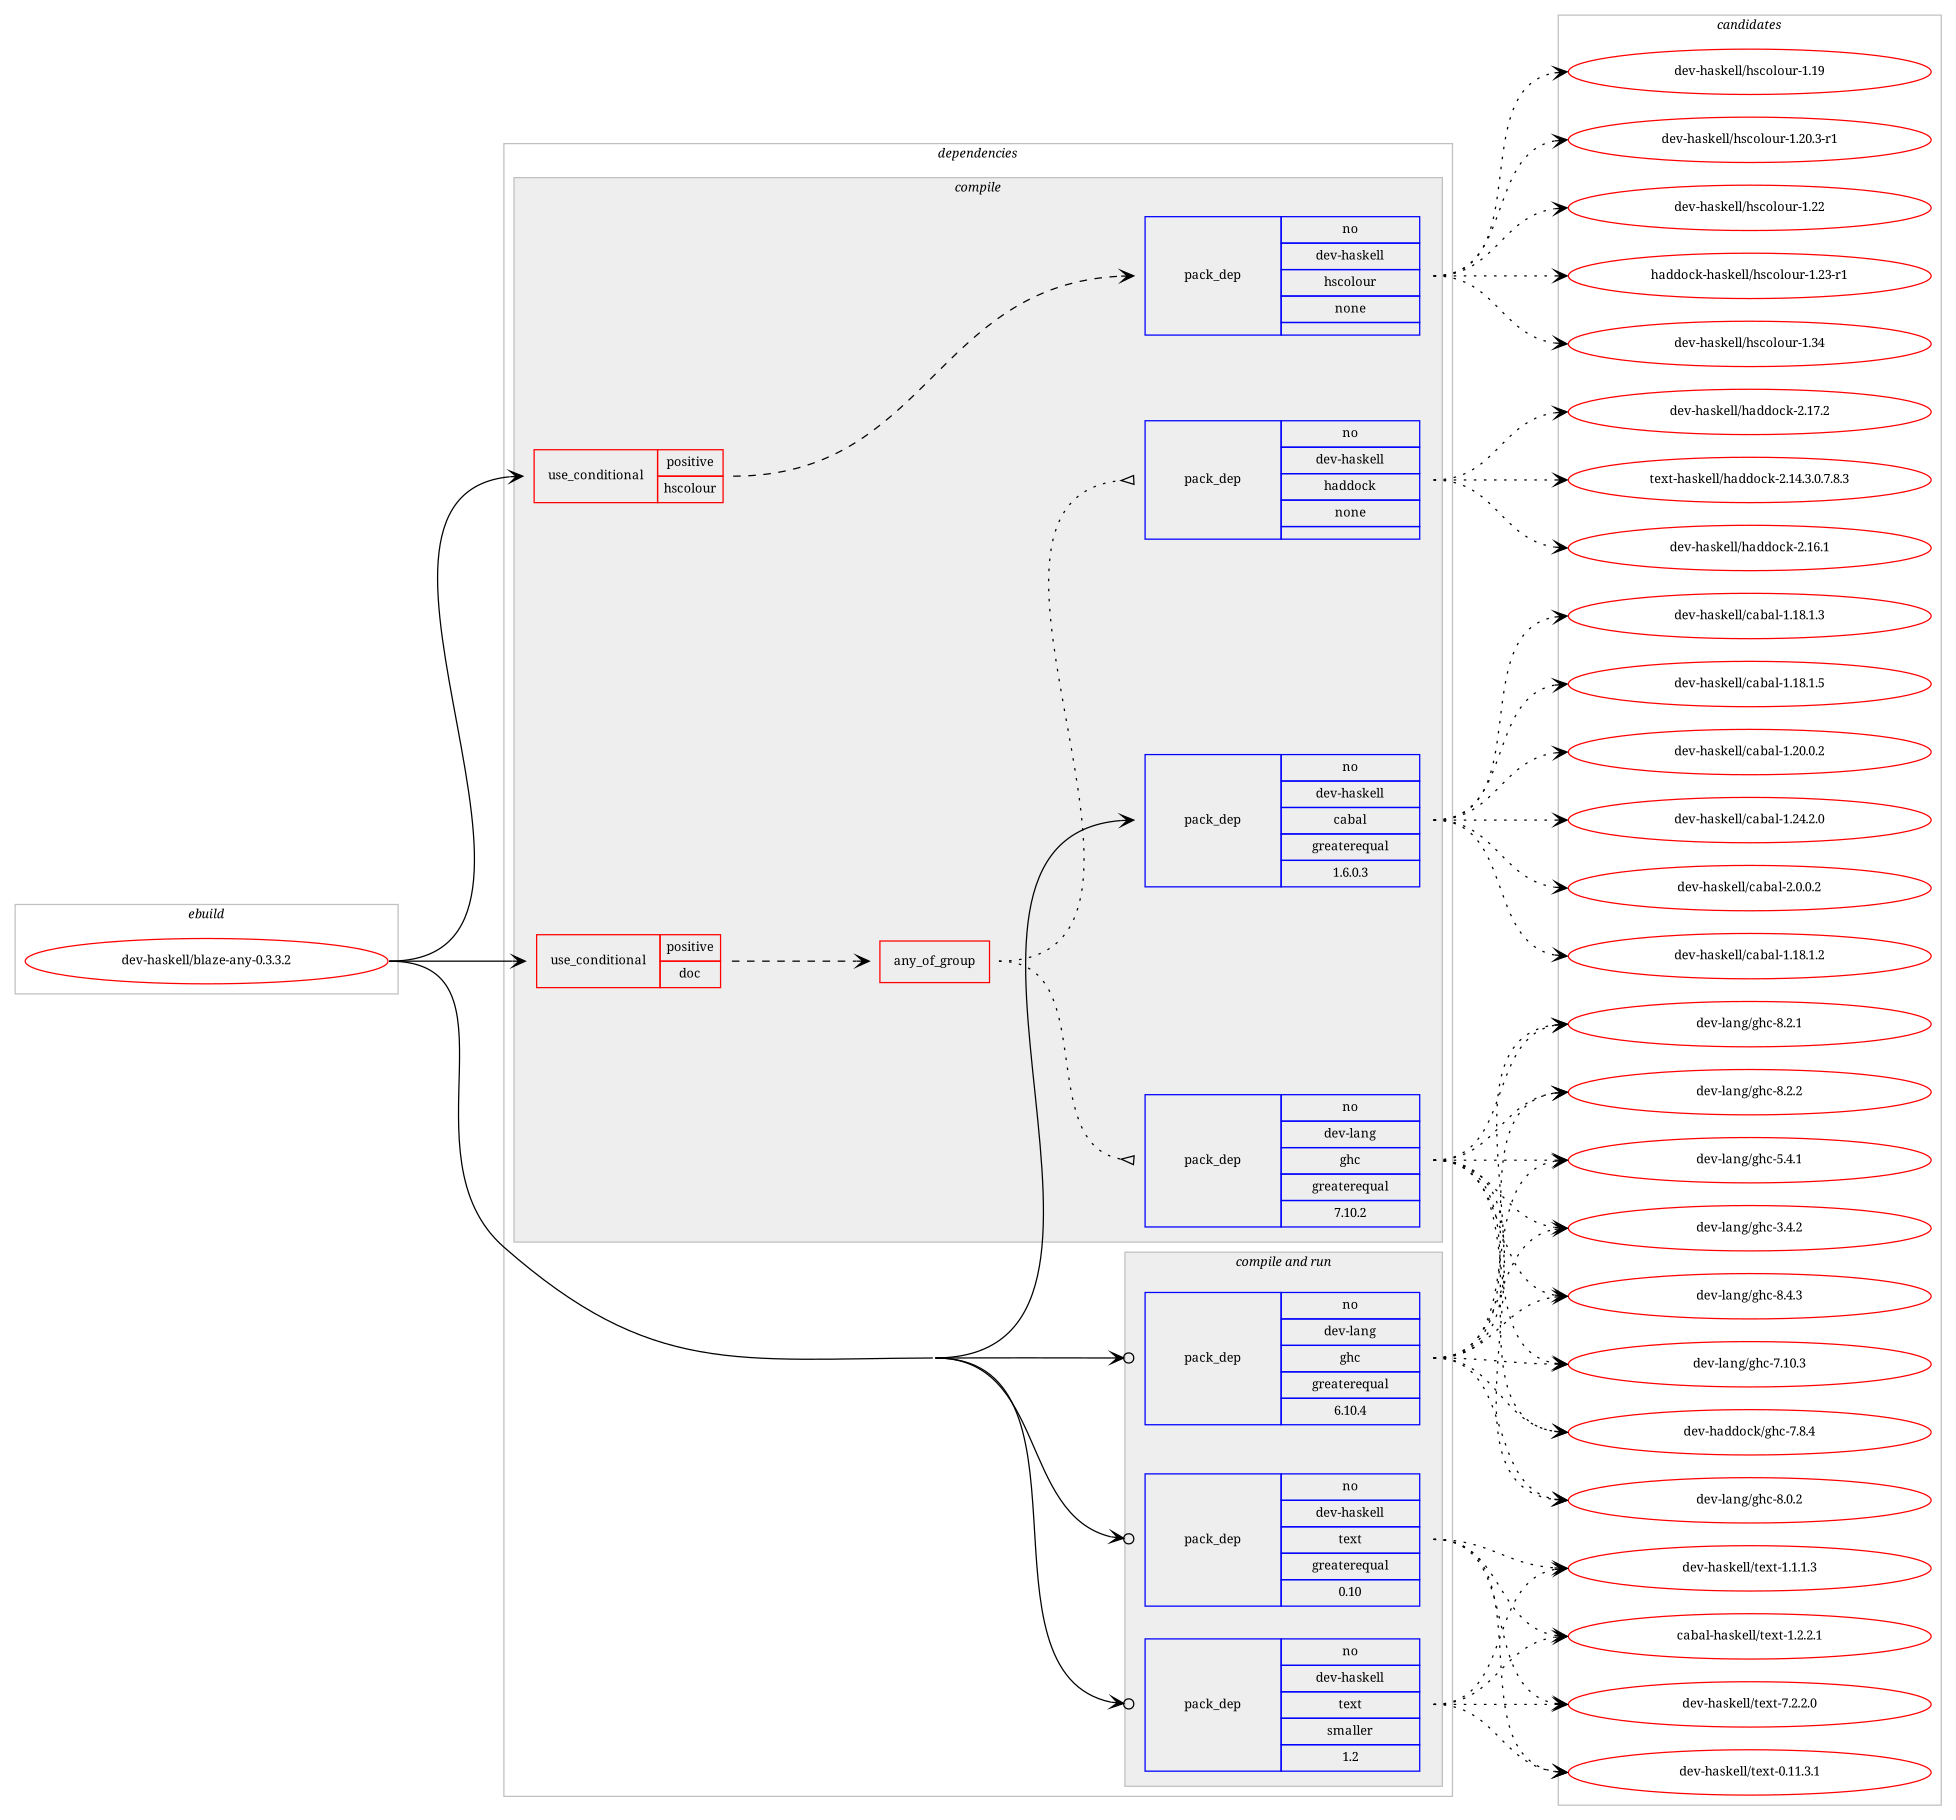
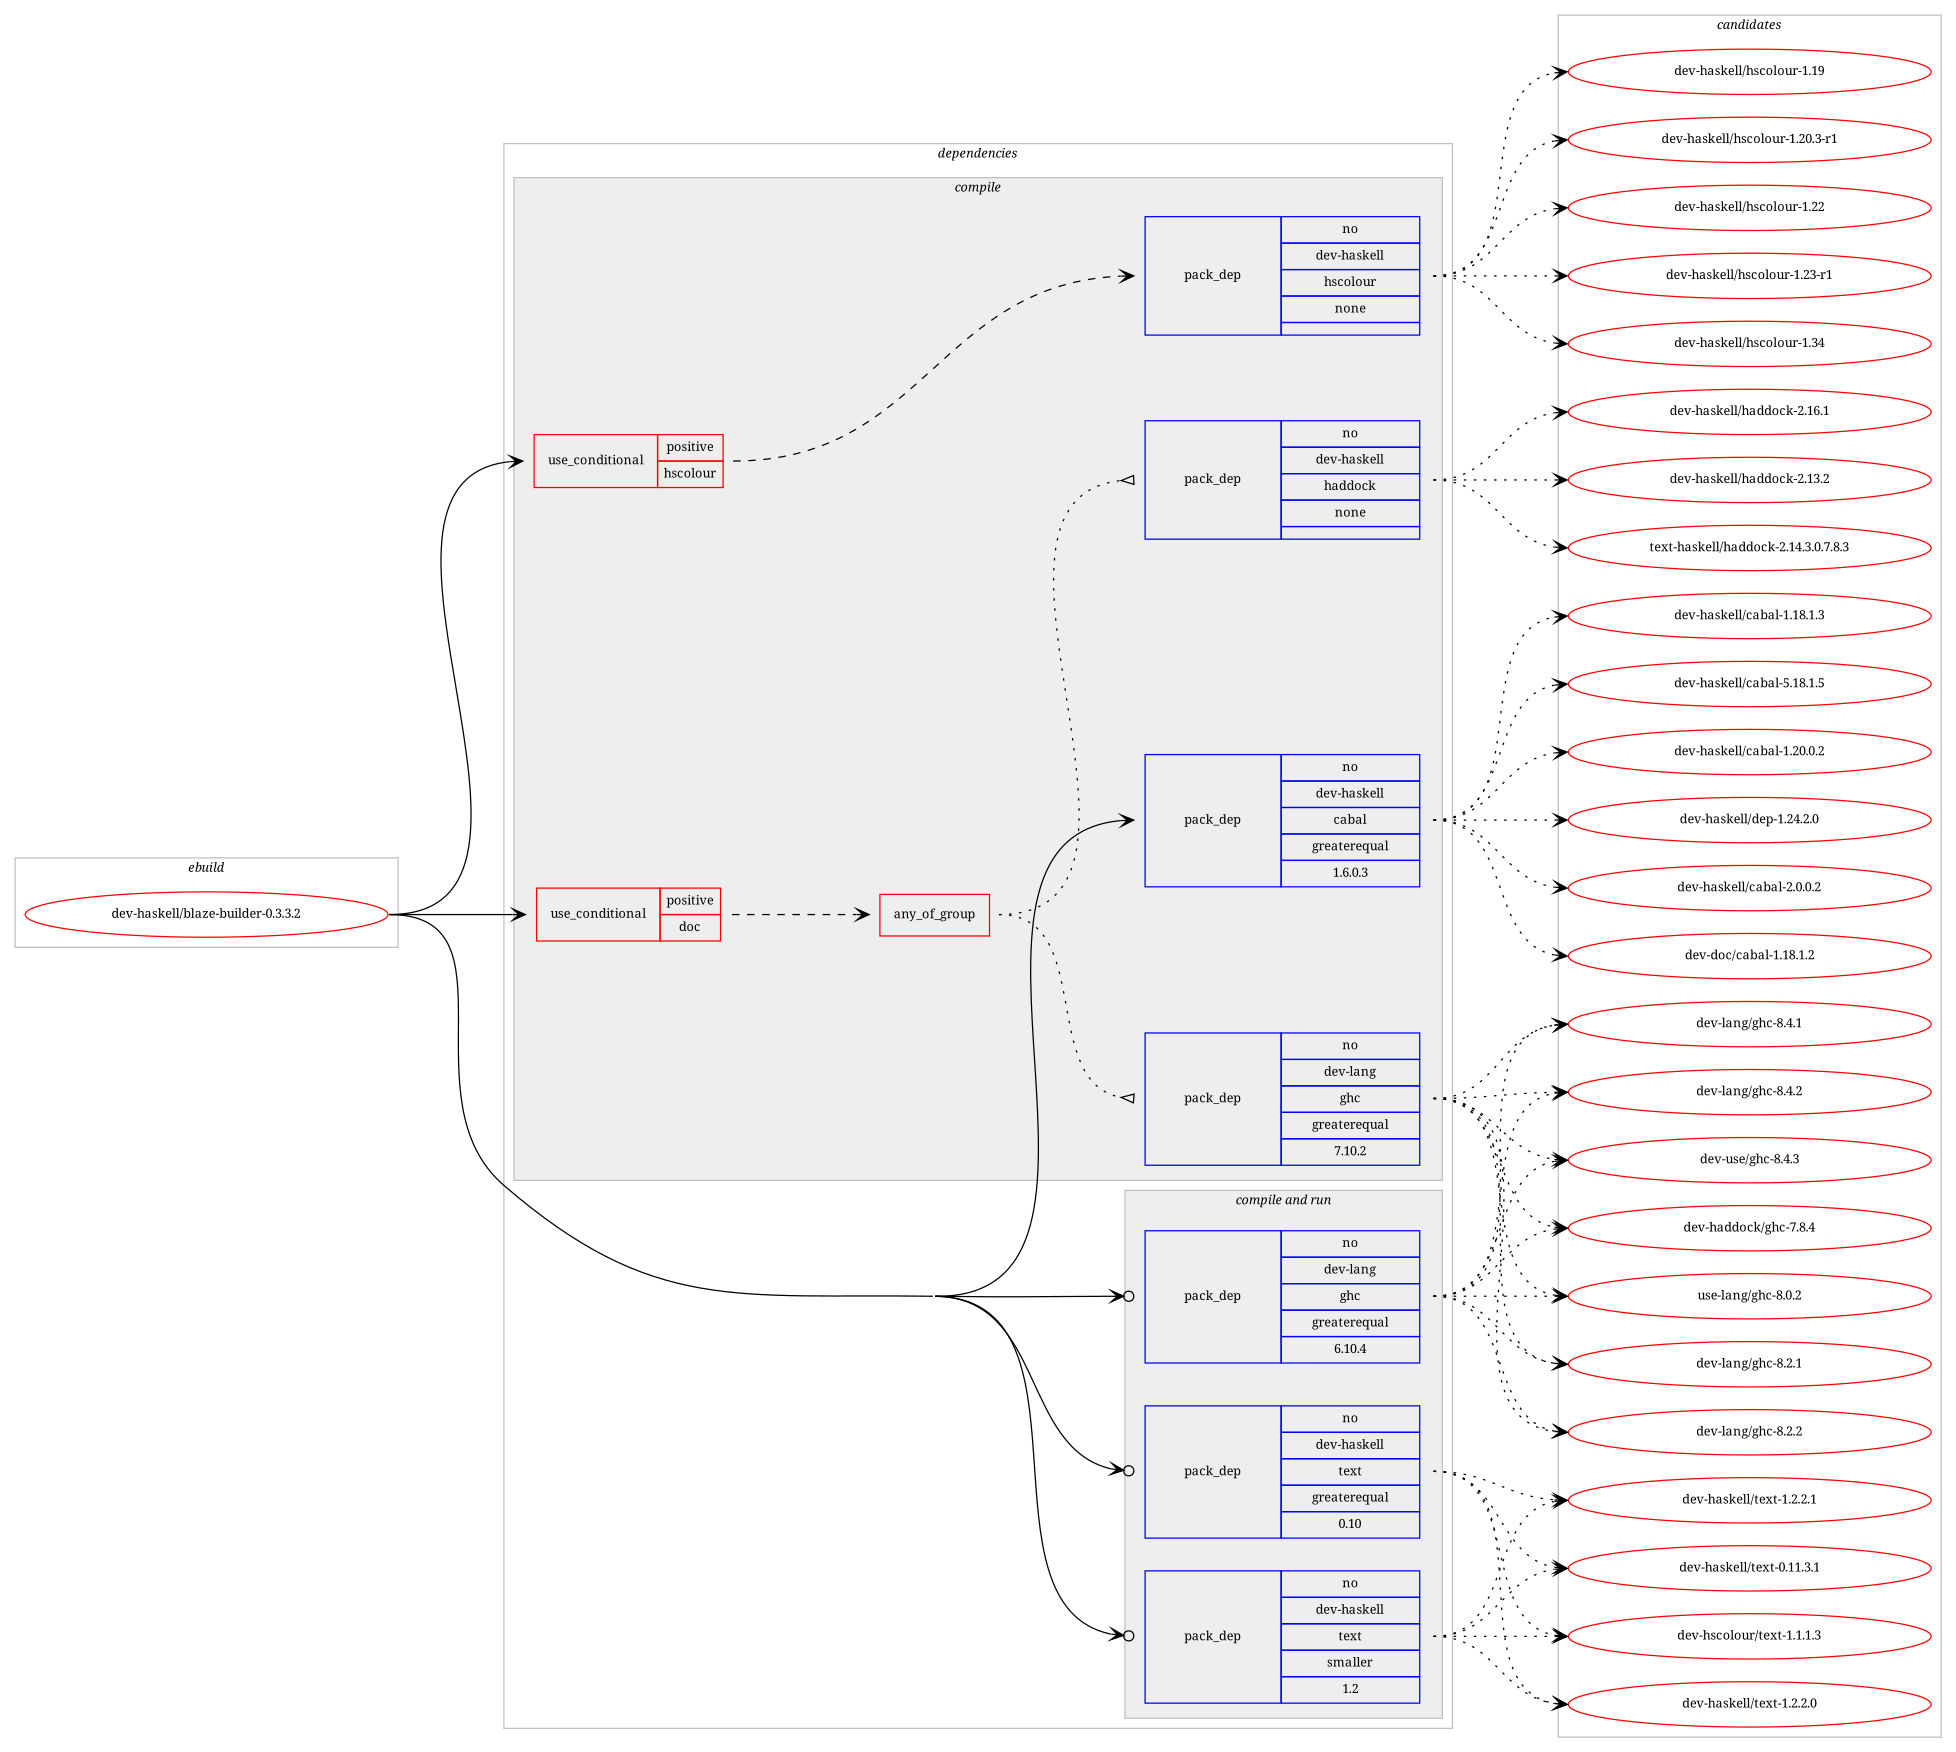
  digraph {
    compound=true
    concentrate=true
    fontname="Noto Serif"
    fontsize=10
    newrank=true
    rankdir=LR
    ranksep=1.5
    node [color=red fontname="Noto Serif" fontsize=10]
    edge [arrowhead=vee fontname="Noto Serif" headport=w style=dotted tailport=e weight=100]
-   n1 [label="dev-haskell/blaze-any-0.3.3.2" width=4]
+   n1 [label="dev-haskell/blaze-builder-0.3.3.2" width=4]
    n2 [color=blue label=<<TABLE BORDER="0" CELLBORDER="1" CELLSPACING="0" CELLPADDING="4" WIDTH="220"><TR><TD ROWSPAN="6" CELLPADDING="30">pack_dep</TD></TR><TR><TD WIDTH="110">no</TD></TR><TR><TD>dev-haskell</TD></TR><TR><TD>haddock</TD></TR><TR><TD>none</TD></TR><TR><TD></TD></TR></TABLE>> shape=none]
    n3 [color=blue label=<<TABLE BORDER="0" CELLBORDER="1" CELLSPACING="0" CELLPADDING="4" WIDTH="220"><TR><TD ROWSPAN="6" CELLPADDING="30">pack_dep</TD></TR><TR><TD WIDTH="110">no</TD></TR><TR><TD>dev-lang</TD></TR><TR><TD>ghc</TD></TR><TR><TD>greaterequal</TD></TR><TR><TD>7.10.2</TD></TR></TABLE>> shape=none]
    n4 [label=<<TABLE BORDER="0" CELLBORDER="1" CELLSPACING="0" CELLPADDING="4"><TR><TD CELLPADDING="10">any_of_group</TD></TR></TABLE>> shape=none]
    n5 [label=<<TABLE BORDER="0" CELLBORDER="1" CELLSPACING="0" CELLPADDING="4"><TR><TD ROWSPAN="3" CELLPADDING="10">use_conditional</TD></TR><TR><TD>positive</TD></TR><TR><TD>doc</TD></TR></TABLE>> shape=none]
    n6 [color=blue label=<<TABLE BORDER="0" CELLBORDER="1" CELLSPACING="0" CELLPADDING="4" WIDTH="220"><TR><TD ROWSPAN="6" CELLPADDING="30">pack_dep</TD></TR><TR><TD WIDTH="110">no</TD></TR><TR><TD>dev-haskell</TD></TR><TR><TD>hscolour</TD></TR><TR><TD>none</TD></TR><TR><TD></TD></TR></TABLE>> shape=none]
    n7 [label=<<TABLE BORDER="0" CELLBORDER="1" CELLSPACING="0" CELLPADDING="4"><TR><TD ROWSPAN="3" CELLPADDING="10">use_conditional</TD></TR><TR><TD>positive</TD></TR><TR><TD>hscolour</TD></TR></TABLE>> shape=none]
    n8 [color=blue label=<<TABLE BORDER="0" CELLBORDER="1" CELLSPACING="0" CELLPADDING="4" WIDTH="220"><TR><TD ROWSPAN="6" CELLPADDING="30">pack_dep</TD></TR><TR><TD WIDTH="110">no</TD></TR><TR><TD>dev-haskell</TD></TR><TR><TD>cabal</TD></TR><TR><TD>greaterequal</TD></TR><TR><TD>1.6.0.3</TD></TR></TABLE>> shape=none]
    n9 [color=blue label=<<TABLE BORDER="0" CELLBORDER="1" CELLSPACING="0" CELLPADDING="4" WIDTH="220"><TR><TD ROWSPAN="6" CELLPADDING="30">pack_dep</TD></TR><TR><TD WIDTH="110">no</TD></TR><TR><TD>dev-haskell</TD></TR><TR><TD>text</TD></TR><TR><TD>greaterequal</TD></TR><TR><TD>0.10</TD></TR></TABLE>> shape=none]
    n10 [color=blue label=<<TABLE BORDER="0" CELLBORDER="1" CELLSPACING="0" CELLPADDING="4" WIDTH="220"><TR><TD ROWSPAN="6" CELLPADDING="30">pack_dep</TD></TR><TR><TD WIDTH="110">no</TD></TR><TR><TD>dev-haskell</TD></TR><TR><TD>text</TD></TR><TR><TD>smaller</TD></TR><TR><TD>1.2</TD></TR></TABLE>> shape=none]
    n11 [color=blue label=<<TABLE BORDER="0" CELLBORDER="1" CELLSPACING="0" CELLPADDING="4" WIDTH="220"><TR><TD ROWSPAN="6" CELLPADDING="30">pack_dep</TD></TR><TR><TD WIDTH="110">no</TD></TR><TR><TD>dev-lang</TD></TR><TR><TD>ghc</TD></TR><TR><TD>greaterequal</TD></TR><TR><TD>6.10.4</TD></TR></TABLE>> shape=none]
    n12 [label="text-haskell/haddock-2.14.3.0.7.8.3" width=4]
    n13 [label="dev-haskell/haddock-2.16.1" width=4]
-   n14 [label="dev-haskell/haddock-2.17.2" width=4]
-   n15 [label="dev-lang/ghc-7.10.3" width=4]
+   n14 [label="dev-haskell/haddock-2.13.2" width=4]
    n16 [label="dev-haddock/ghc-7.8.4" width=4]
-   n17 [label="dev-lang/ghc-8.0.2" width=4]
+   n17 [label="use-lang/ghc-8.0.2" width=4]
    n18 [label="dev-lang/ghc-8.2.1" width=4]
    n19 [label="dev-lang/ghc-8.2.2" width=4]
-   n20 [label="dev-lang/ghc-5.4.1" width=4]
-   n21 [label="dev-lang/ghc-3.4.2" width=4]
-   n22 [label="dev-lang/ghc-8.4.3" width=4]
+   n20 [label="dev-lang/ghc-8.4.1" width=4]
+   n21 [label="dev-lang/ghc-8.4.2" width=4]
+   n22 [label="dev-use/ghc-8.4.3" width=4]
    n23 [label="dev-haskell/hscolour-1.19" width=4]
    n24 [label="dev-haskell/hscolour-1.20.3-r1" width=4]
    n25 [label="dev-haskell/hscolour-1.22" width=4]
-   n26 [label="haddock-haskell/hscolour-1.23-r1" width=4]
+   n26 [label="dev-haskell/hscolour-1.23-r1" width=4]
    n27 [label="dev-haskell/hscolour-1.34" width=4]
-   n28 [label="dev-haskell/cabal-1.18.1.2" width=4]
+   n28 [label="dev-doc/cabal-1.18.1.2" width=4]
    n29 [label="dev-haskell/cabal-1.18.1.3" width=4]
-   n30 [label="dev-haskell/cabal-1.18.1.5" width=4]
+   n30 [label="dev-haskell/cabal-5.18.1.5" width=4]
    n31 [label="dev-haskell/cabal-1.20.0.2" width=4]
-   n32 [label="dev-haskell/cabal-1.24.2.0" width=4]
+   n32 [label="dev-haskell/dep-1.24.2.0" width=4]
    n33 [label="dev-haskell/cabal-2.0.0.2" width=4]
    n34 [label="dev-haskell/text-0.11.3.1" width=4]
-   n35 [label="dev-haskell/text-1.1.1.3" width=4]
-   n36 [label="dev-haskell/text-7.2.2.0" width=4]
-   n37 [label="cabal-haskell/text-1.2.2.1" width=4]
+   n35 [label="dev-hscolour/text-1.1.1.3" width=4]
+   n36 [label="dev-haskell/text-1.2.2.0" width=4]
+   n37 [label="dev-haskell/text-1.2.2.1" width=4]
    subgraph cluster_1 {
      color=gray
      label=<<i>ebuild</i>>
      rank=same
      n1
    }
    subgraph cluster_2 {
      color=gray
      label=<<i>dependencies</i>>
      subgraph cluster_3 {
        color=gray
        fillcolor="#eeeeee"
        label=<<i>compile</i>>
        style=filled
        subgraph sub_4 {
          color=gray
          fillcolor="#eeeeee"
          label=<<i>compile</i>>
          style=filled
          n5
          subgraph sub_5 {
            color=gray
            fillcolor="#eeeeee"
            label=<<i>compile</i>>
            style=filled
            n4
            subgraph sub_6 {
              color=gray
              fillcolor="#eeeeee"
              label=<<i>compile</i>>
              style=filled
              n2
            }
            subgraph sub_7 {
              color=gray
              fillcolor="#eeeeee"
              label=<<i>compile</i>>
              style=filled
              n3
            }
          }
        }
        subgraph sub_8 {
          color=gray
          fillcolor="#eeeeee"
          label=<<i>compile</i>>
          style=filled
          n7
          subgraph sub_9 {
            color=gray
            fillcolor="#eeeeee"
            label=<<i>compile</i>>
            style=filled
            n6
          }
        }
        subgraph sub_10 {
          color=gray
          fillcolor="#eeeeee"
          label=<<i>compile</i>>
          style=filled
          n8
        }
      }
      subgraph cluster_11 {
        color=gray
        fillcolor="#eeeeee"
        label=<<i>compile and run</i>>
        style=filled
        subgraph sub_12 {
          color=gray
          fillcolor="#eeeeee"
          label=<<i>compile and run</i>>
          style=filled
          n9
        }
        subgraph sub_13 {
          color=gray
          fillcolor="#eeeeee"
          label=<<i>compile and run</i>>
          style=filled
          n10
        }
        subgraph sub_14 {
          color=gray
          fillcolor="#eeeeee"
          label=<<i>compile and run</i>>
          style=filled
          n11
        }
      }
      subgraph cluster_15 {
        color=gray
        fillcolor="#eeeeee"
        label=<<i>run</i>>
        style=filled
      }
    }
    subgraph cluster_16 {
      color=gray
      label=<<i>candidates</i>>
      rank=same
      subgraph sub_17 {
        color=black
        label=<<i>candidates</i>>
        nodesep=1
        rank=same
        n12
        n13
        n14
      }
      subgraph sub_18 {
        color=black
        label=<<i>candidates</i>>
        nodesep=1
        rank=same
-       n15
        n16
        n17
        n18
        n19
        n20
        n21
        n22
      }
      subgraph sub_19 {
        color=black
        label=<<i>candidates</i>>
        nodesep=1
        rank=same
        n23
        n24
        n25
        n26
        n27
      }
      subgraph sub_20 {
        color=black
        label=<<i>candidates</i>>
        nodesep=1
        rank=same
        n28
        n29
        n30
        n31
        n32
        n33
      }
      subgraph sub_21 {
        color=black
        label=<<i>candidates</i>>
        nodesep=1
        rank=same
        n34
        n35
        n36
        n37
      }
      subgraph sub_22 {
        color=black
        label=<<i>candidates</i>>
        nodesep=1
        rank=same
        n34
        n35
        n36
        n37
      }
      subgraph sub_23 {
        color=black
        label=<<i>candidates</i>>
        nodesep=1
        rank=same
-       n15
        n16
        n17
        n18
        n19
        n20
        n21
        n22
      }
    }
    n1 -> n5 [style=solid weight=20]
    n1 -> n7 [style=solid weight=20]
    n1 -> n8 [style=solid weight=20]
    n1 -> n9 [arrowhead=odotvee style=solid weight=20]
    n1 -> n10 [arrowhead=odotvee style=solid weight=20]
    n1 -> n11 [arrowhead=odotvee style=solid weight=20]
    n2 -> n12
    n2 -> n13
    n2 -> n14
-   n3 -> n15
    n3 -> n16
    n3 -> n17
    n3 -> n18
    n3 -> n19
    n3 -> n20
    n3 -> n21
    n3 -> n22
    n4 -> n2 [arrowhead=oinv weight=20]
    n4 -> n3 [arrowhead=oinv weight=20]
    n5 -> n4 [style=dashed weight=20]
    n6 -> n23
    n6 -> n24
    n6 -> n25
    n6 -> n26
    n6 -> n27
    n7 -> n6 [style=dashed weight=20]
    n8 -> n28
    n8 -> n29
    n8 -> n30
    n8 -> n31
    n8 -> n32
    n8 -> n33
    n9 -> n34
    n9 -> n35
    n9 -> n36
    n9 -> n37
    n10 -> n34
    n10 -> n35
    n10 -> n36
    n10 -> n37
-   n11 -> n15
    n11 -> n16
    n11 -> n17
    n11 -> n18
    n11 -> n19
    n11 -> n20
    n11 -> n21
    n11 -> n22
  }
